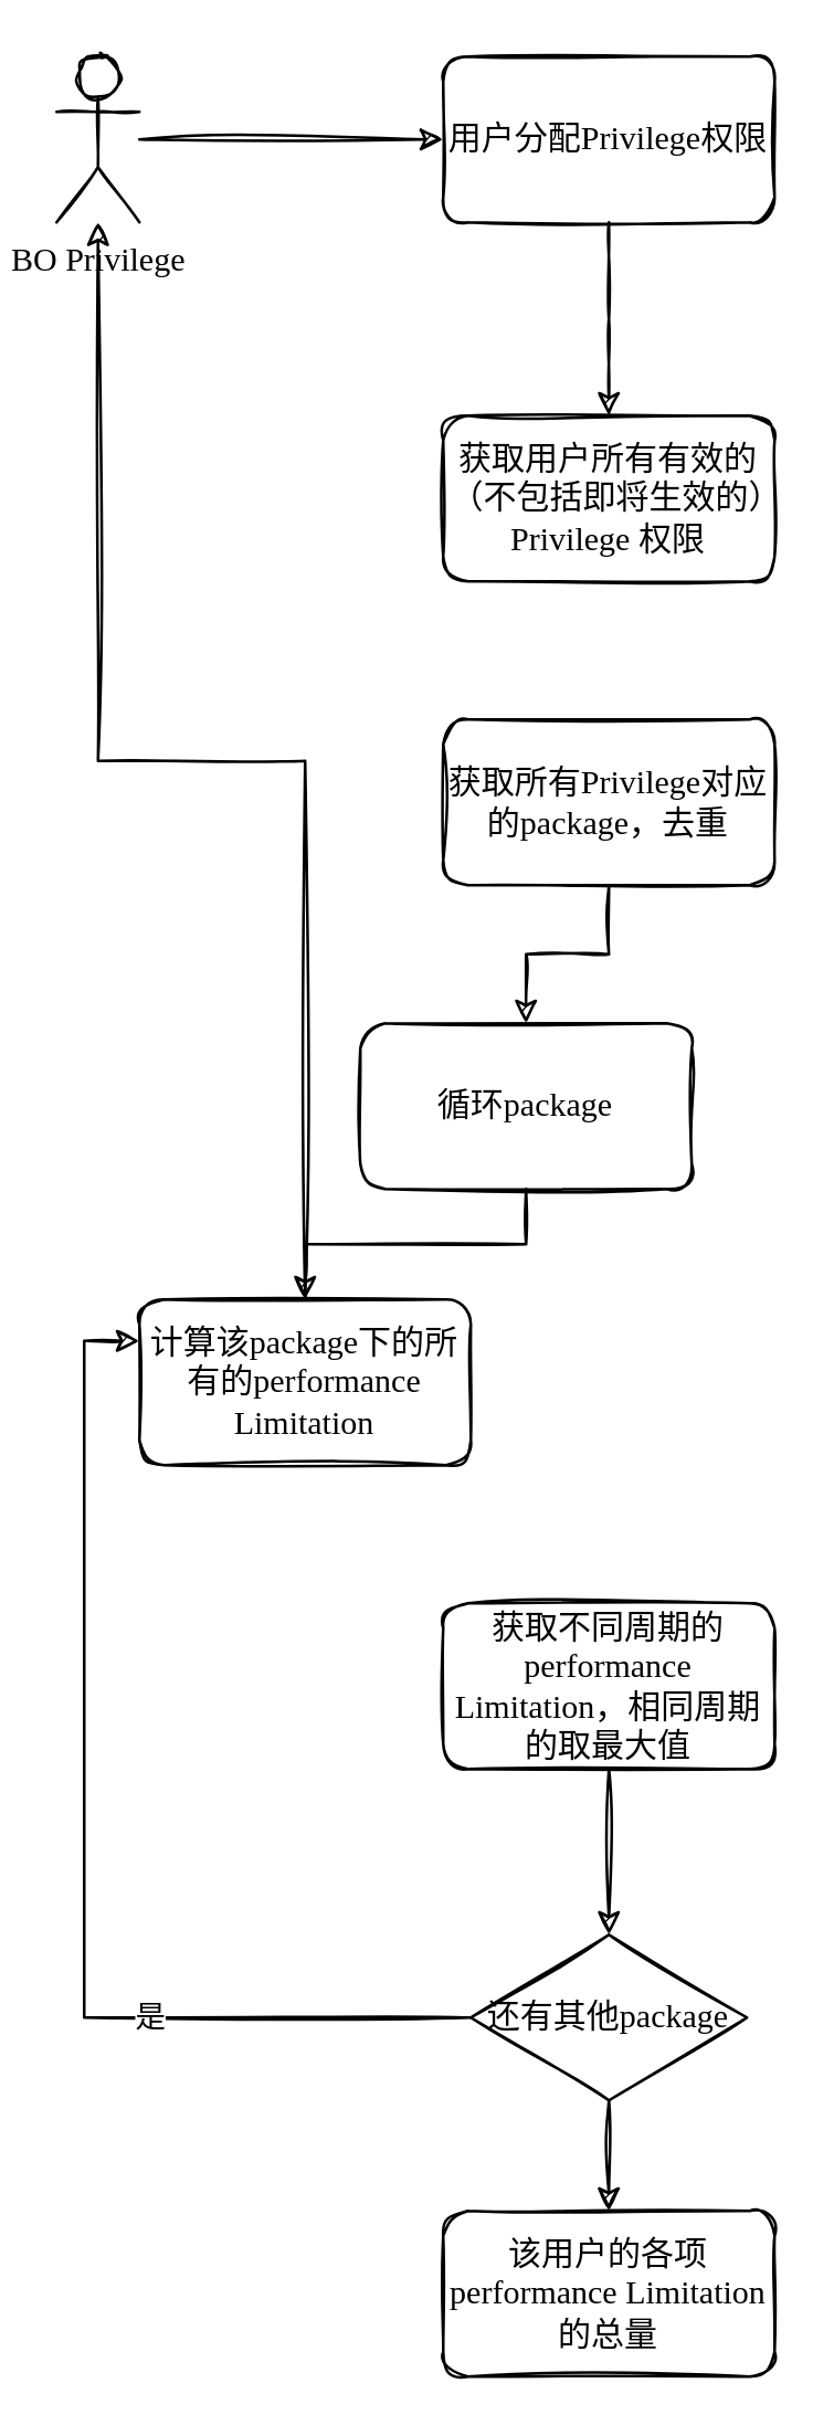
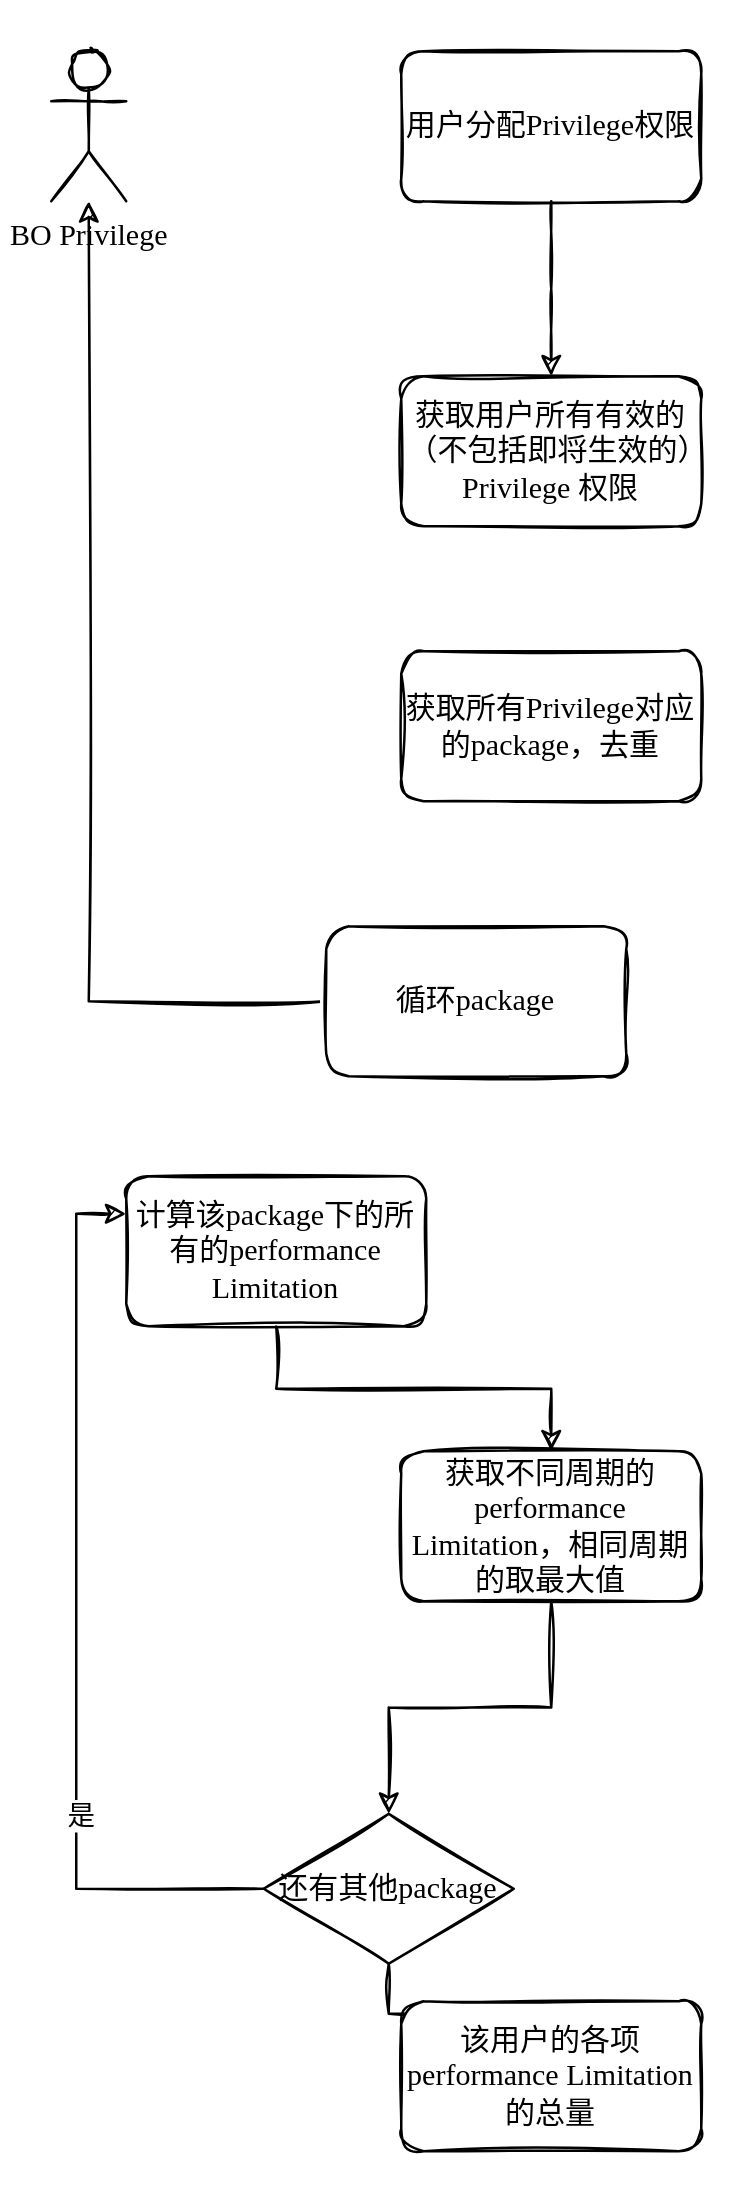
  <mxCell id="0" />
  <mxCell id="1" parent="0" />
- <mxCell id="2" style="edgeStyle=orthogonalEdgeStyle;rounded=0;orthogonalLoop=1;jettySize=auto;html=1;entryX=0;entryY=0.5;entryDx=0;entryDy=0;shadow=0;sketch=1;" parent="1" source="3" target="5" edge="1"><mxGeometry relative="1" as="geometry"><mxPoint x="130" y="50" as="targetPoint" /></mxGeometry></mxCell>
  <mxCell id="3" value="&lt;font face=&quot;Comic Sans MS&quot;&gt;BO Privilege&lt;/font&gt;" style="shape=umlActor;verticalLabelPosition=bottom;verticalAlign=top;html=1;outlineConnect=0;shadow=0;sketch=1;" parent="1" vertex="1"><mxGeometry x="20" y="20" width="30" height="60" as="geometry" /></mxCell>
  <mxCell id="4" style="edgeStyle=orthogonalEdgeStyle;rounded=0;orthogonalLoop=1;jettySize=auto;html=1;shadow=0;sketch=1;" parent="1" source="5" edge="1"><mxGeometry relative="1" as="geometry"><mxPoint x="220" y="150" as="targetPoint" /></mxGeometry></mxCell>
  <mxCell id="5" value="&lt;font face=&quot;Comic Sans MS&quot;&gt;用户分配Privilege权限&lt;/font&gt;" style="rounded=1;whiteSpace=wrap;html=1;shadow=0;sketch=1;" parent="1" vertex="1"><mxGeometry x="160" y="20" width="120" height="60" as="geometry" /></mxCell>
  <mxCell id="6" value="&lt;font face=&quot;Comic Sans MS&quot;&gt;获取用户所有有效的（不包括即将生效的）Privilege 权限&lt;/font&gt;" style="rounded=1;whiteSpace=wrap;html=1;shadow=0;sketch=1;" parent="1" vertex="1"><mxGeometry x="160" y="150" width="120" height="60" as="geometry" /></mxCell>
- <mxCell id="7" value="" style="edgeStyle=orthogonalEdgeStyle;rounded=0;sketch=1;orthogonalLoop=1;jettySize=auto;html=1;shadow=0;fontFamily=Comic Sans MS;" parent="1" source="8" target="12" edge="1"><mxGeometry relative="1" as="geometry" /></mxCell>
  <mxCell id="8" value="&lt;font face=&quot;Comic Sans MS&quot;&gt;获取所有Privilege对应的package，去重&lt;/font&gt;" style="rounded=1;whiteSpace=wrap;html=1;shadow=0;sketch=1;" parent="1" vertex="1"><mxGeometry x="160" y="260" width="120" height="60" as="geometry" /></mxCell>
- <mxCell id="9" value="" style="edgeStyle=orthogonalEdgeStyle;rounded=0;sketch=1;orthogonalLoop=1;jettySize=auto;html=1;shadow=0;fontFamily=Comic Sans MS;" parent="1" source="10" target="3" edge="1"><mxGeometry relative="1" as="geometry" /></mxCell>
+ <mxCell id="9" value="" style="edgeStyle=orthogonalEdgeStyle;rounded=0;sketch=1;orthogonalLoop=1;jettySize=auto;html=1;shadow=0;fontFamily=Comic Sans MS;" parent="1" source="10" target="18" edge="1"><mxGeometry relative="1" as="geometry" /></mxCell>
  <mxCell id="10" value="&lt;font face=&quot;Comic Sans MS&quot;&gt;计算该package下的所有的performance Limitation&lt;/font&gt;" style="rounded=1;whiteSpace=wrap;html=1;shadow=0;sketch=1;" parent="1" vertex="1"><mxGeometry x="50" y="470" width="120" height="60" as="geometry" /></mxCell>
- <mxCell id="11" value="" style="edgeStyle=orthogonalEdgeStyle;rounded=0;sketch=1;orthogonalLoop=1;jettySize=auto;html=1;shadow=0;fontFamily=Comic Sans MS;" parent="1" source="12" target="10" edge="1"><mxGeometry relative="1" as="geometry" /></mxCell>
+ <mxCell id="11" value="" style="edgeStyle=orthogonalEdgeStyle;rounded=0;sketch=1;orthogonalLoop=1;jettySize=auto;html=1;shadow=0;fontFamily=Comic Sans MS;" parent="1" source="12" target="3" edge="1"><mxGeometry relative="1" as="geometry" /></mxCell>
  <mxCell id="12" value="&lt;font face=&quot;Comic Sans MS&quot;&gt;循环package&lt;/font&gt;" style="rounded=1;whiteSpace=wrap;html=1;shadow=0;sketch=1;" parent="1" vertex="1"><mxGeometry x="130" y="370" width="120" height="60" as="geometry" /></mxCell>
  <mxCell id="13" style="edgeStyle=orthogonalEdgeStyle;rounded=0;orthogonalLoop=1;jettySize=auto;html=1;entryX=0;entryY=0.25;entryDx=0;entryDy=0;exitX=0;exitY=0.5;exitDx=0;exitDy=0;shadow=0;sketch=1;" parent="1" source="16" target="10" edge="1"><mxGeometry relative="1" as="geometry" /></mxCell>
  <mxCell id="14" value="是" style="edgeLabel;html=1;align=center;verticalAlign=middle;resizable=0;points=[];fontFamily=Comic Sans MS;" parent="13" vertex="1" connectable="0"><mxGeometry x="-0.424" y="-1" relative="1" as="geometry"><mxPoint as="offset" /></mxGeometry></mxCell>
  <mxCell id="15" value="" style="edgeStyle=orthogonalEdgeStyle;rounded=0;sketch=1;orthogonalLoop=1;jettySize=auto;html=1;shadow=0;fontFamily=Comic Sans MS;" parent="1" source="16" target="19" edge="1"><mxGeometry relative="1" as="geometry" /></mxCell>
- <mxCell id="16" value="&lt;font face=&quot;Comic Sans MS&quot;&gt;还有其他package&lt;/font&gt;" style="rhombus;whiteSpace=wrap;html=1;shadow=0;sketch=1;" parent="1" vertex="1"><mxGeometry x="170" y="700" width="100" height="60" as="geometry" /></mxCell>
+ <mxCell id="16" value="&lt;font face=&quot;Comic Sans MS&quot;&gt;还有其他package&lt;/font&gt;" style="rhombus;whiteSpace=wrap;html=1;shadow=0;sketch=1;" parent="1" vertex="1"><mxGeometry x="105" y="725" width="100" height="60" as="geometry" /></mxCell>
  <mxCell id="17" value="" style="edgeStyle=orthogonalEdgeStyle;rounded=0;sketch=1;orthogonalLoop=1;jettySize=auto;html=1;shadow=0;fontFamily=Comic Sans MS;" parent="1" source="18" target="16" edge="1"><mxGeometry relative="1" as="geometry" /></mxCell>
  <mxCell id="18" value="&lt;font face=&quot;Comic Sans MS&quot;&gt;获取不同周期的performance Limitation，相同周期的取最大值&lt;/font&gt;" style="rounded=1;whiteSpace=wrap;html=1;shadow=0;sketch=1;" parent="1" vertex="1"><mxGeometry x="160" y="580" width="120" height="60" as="geometry" /></mxCell>
  <mxCell id="19" value="该用户的各项performance Limitation的总量" style="rounded=1;whiteSpace=wrap;html=1;shadow=0;fontFamily=Comic Sans MS;sketch=1;" parent="1" vertex="1"><mxGeometry x="160" y="800" width="120" height="60" as="geometry" /></mxCell>
